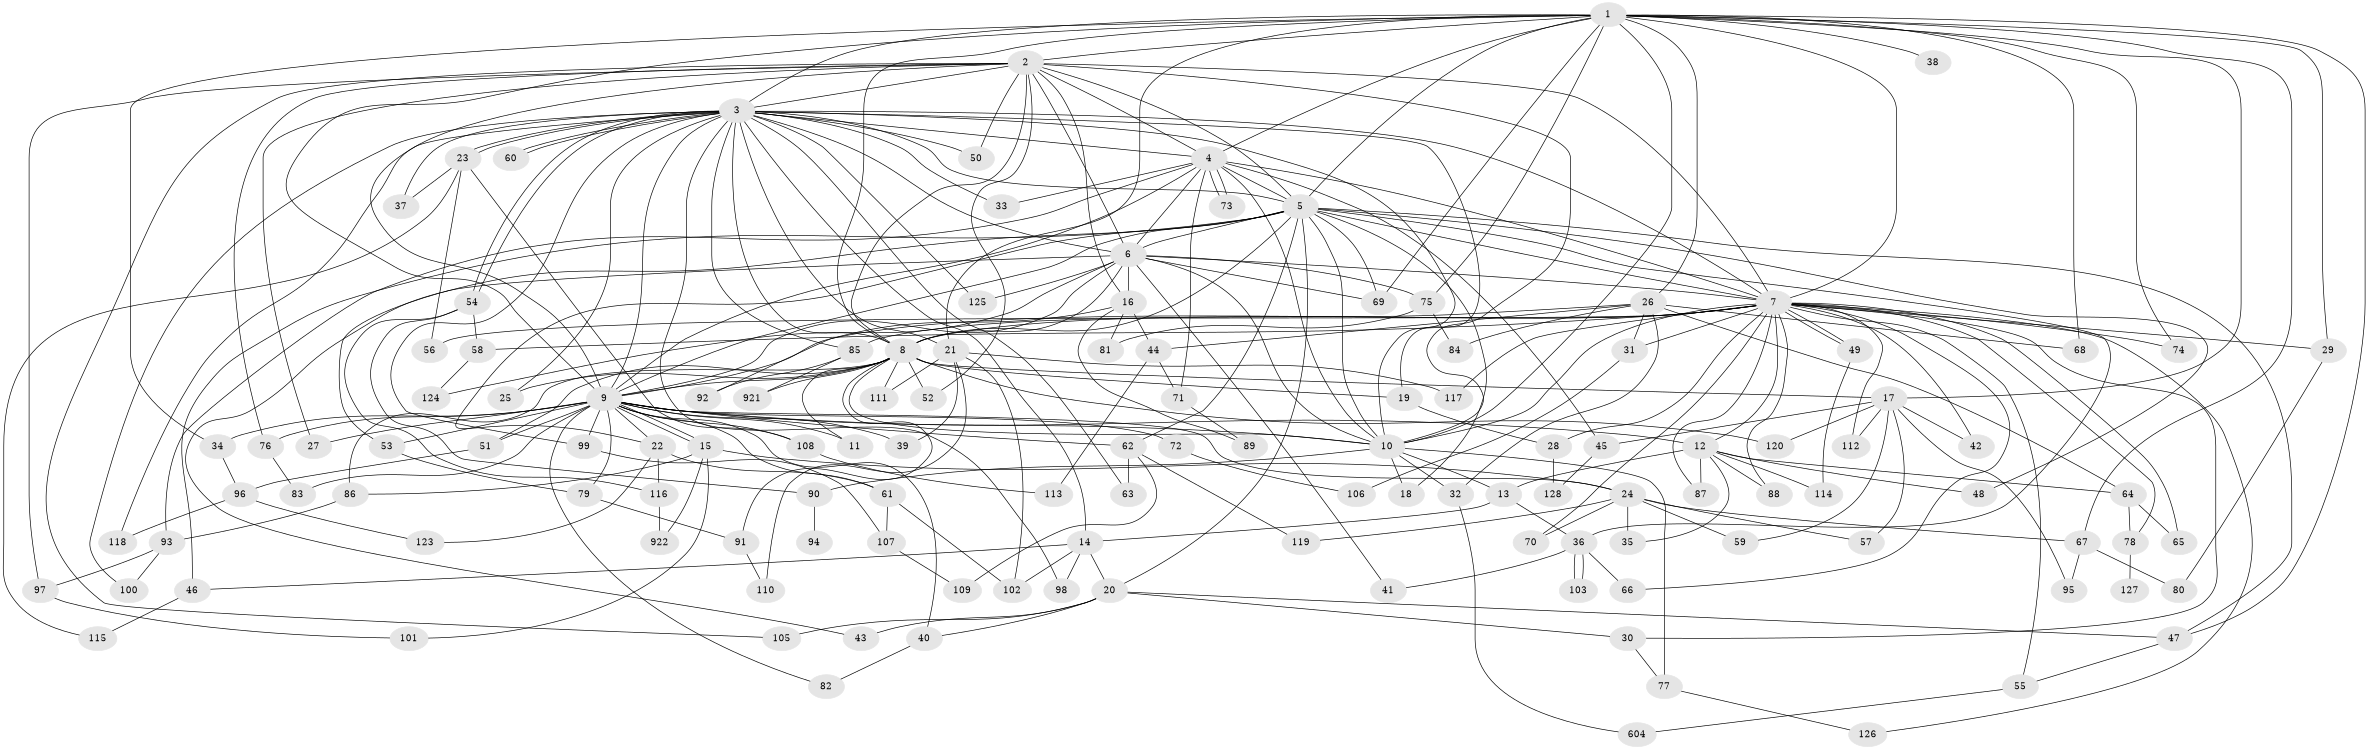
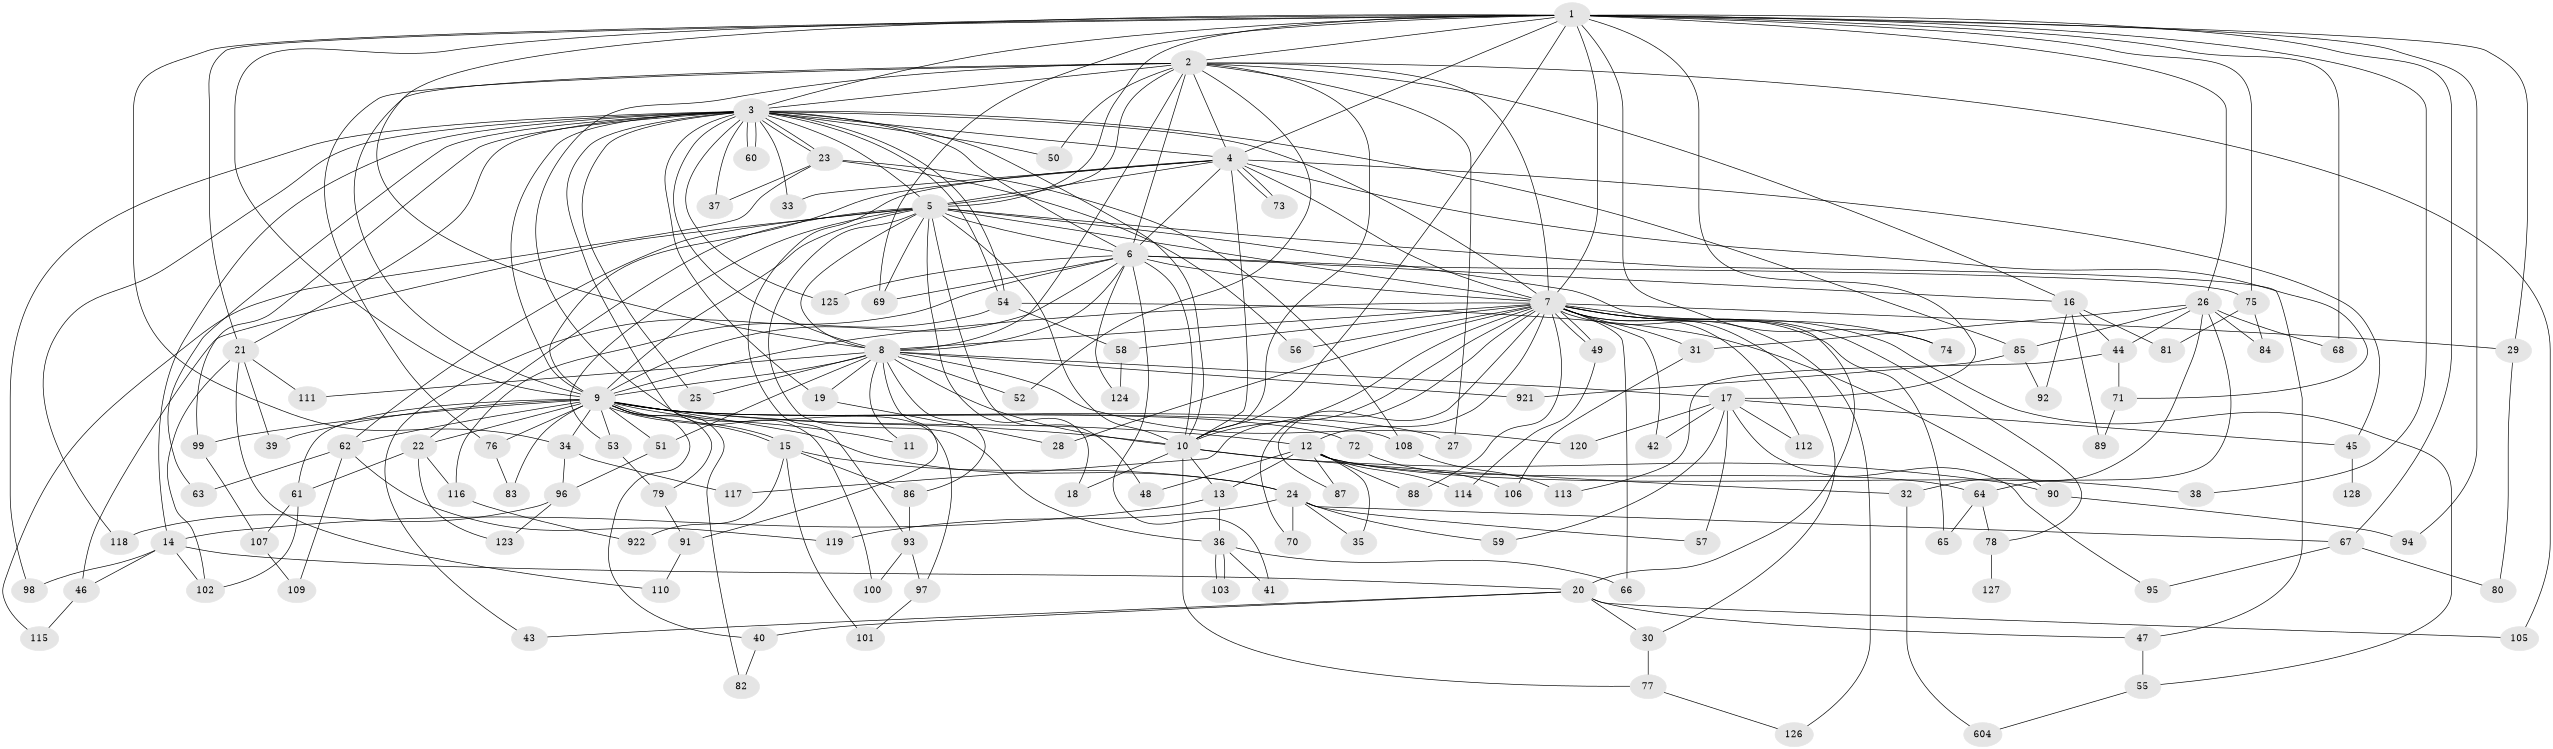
  graph {
    node [color=gray90 style=filled]
    1
    2
    3
    4
    5
    7
    8
    9
    10
    17
    21
    26
    29
    34
    38
    67
    68
    74
    75
    94
    69
    6
    16
    27
    50
    52
    76
    97
    105
    14
    19
    23
    25
    33
    37
    54
    60
    63
    85
    98
    99
    100
    118
    125
    45
    71
    73
    93
    18
    20
    22
    36
    46
    47
    48
    53
    62
    41
    43
    124
    12
    28
    30
    31
    42
    49
    55
    56
    58
    65
    66
    70
    78
    87
    88
    112
    117
    126
    11
    51
    86
    91
    111
    120
    n85 [label=921]
    15
    24
    39
    40
    61
    72
    79
    82
    83
    108
    13
    32
    77
    90
    57
    59
    95
    102
    110
    64
    44
    84
    80
    96
    81
    89
    92
    101
    115
    116
    107
    128
    123
    103
    119
    109
    35
    114
    106
    n125 [label=604]
    127
    n127 [label=922]
    113
    1 -- 2
    1 -- 3
    1 -- 4
    1 -- 5
    1 -- 7
    1 -- 8
    1 -- 9
    1 -- 10
    1 -- 17
    1 -- 21
    1 -- 26
    1 -- 29
    1 -- 34
    1 -- 38
    1 -- 67
    1 -- 68
    1 -- 74
    1 -- 75
-   1 -- 47
+   1 -- 94
    1 -- 69
    2 -- 3
    2 -- 4
    2 -- 5
    2 -- 7
    2 -- 8
    2 -- 9
    2 -- 10
    2 -- 6
    2 -- 16
    2 -- 27
    2 -- 50
    2 -- 52
    2 -- 76
    2 -- 97
    2 -- 105
    3 -- 4
    3 -- 5
    3 -- 7
    3 -- 8
    3 -- 9
    3 -- 10
    3 -- 21
    3 -- 6
    3 -- 50
    3 -- 14
    3 -- 19
    3 -- 23
    3 -- 23
    3 -- 25
    3 -- 33
    3 -- 37
    3 -- 54
    3 -- 54
    3 -- 60
    3 -- 60
    3 -- 63
    3 -- 85
    3 -- 98
    3 -- 99
    3 -- 100
    3 -- 118
    3 -- 125
    4 -- 5
    4 -- 7
    4 -- 9
    4 -- 10
    4 -- 6
    4 -- 33
    4 -- 45
    4 -- 71
    4 -- 73
    4 -- 73
    4 -- 93
    5 -- 7
    5 -- 8
    5 -- 9
    5 -- 10
    5 -- 69
    5 -- 6
    5 -- 18
    5 -- 20
    5 -- 22
    5 -- 36
    5 -- 46
    5 -- 47
    5 -- 48
    5 -- 53
    5 -- 62
    7 -- 8
    7 -- 9
    7 -- 10
    7 -- 29
    7 -- 74
    7 -- 12
    7 -- 28
    7 -- 30
    7 -- 31
    7 -- 42
    7 -- 49
    7 -- 49
    7 -- 55
    7 -- 56
    7 -- 58
    7 -- 65
    7 -- 66
    7 -- 70
    7 -- 78
    7 -- 87
    7 -- 88
    7 -- 112
    7 -- 117
    7 -- 126
    8 -- 9
    8 -- 10
    8 -- 17
    8 -- 52
    8 -- 19
    8 -- 25
    8 -- 11
    8 -- 51
    8 -- 86
    8 -- 91
    8 -- 111
    8 -- 120
    8 -- n85
    9 -- 10
    9 -- 34
    9 -- 27
    9 -- 76
    9 -- 99
    9 -- 22
    9 -- 53
    9 -- 62
    9 -- 12
    9 -- 11
    9 -- 51
    9 -- 15
    9 -- 15
    9 -- 24
    9 -- 39
    9 -- 40
    9 -- 61
    9 -- 72
    9 -- 79
    9 -- 82
    9 -- 83
    9 -- 108
    10 -- 18
    10 -- 13
    10 -- 32
    10 -- 77
    10 -- 90
    17 -- 45
    17 -- 42
    17 -- 112
    17 -- 120
    17 -- 57
    17 -- 59
    17 -- 95
-   21 -- 117
+   34 -- 117
    21 -- 111
    21 -- 39
    21 -- 102
    21 -- 110
    26 -- 68
    26 -- 85
    26 -- 31
    26 -- 32
    26 -- 64
    26 -- 44
    26 -- 84
    29 -- 80
    34 -- 96
    67 -- 95
    67 -- 80
    75 -- 84
    75 -- 81
    6 -- 7
    6 -- 8
    6 -- 9
    6 -- 10
    6 -- 75
    6 -- 69
    6 -- 16
    6 -- 125
    6 -- 41
    6 -- 43
    6 -- 124
    16 -- 44
    16 -- 81
    16 -- 89
    16 -- 92
    76 -- 83
    97 -- 101
    14 -- 98
    14 -- 20
    14 -- 46
    14 -- 102
    19 -- 28
    23 -- 37
    23 -- 56
    23 -- 108
    23 -- 115
    54 -- 58
    54 -- 90
    54 -- 116
    85 -- n85
    85 -- 92
    99 -- 107
    45 -- 128
    71 -- 89
    93 -- 97
    93 -- 100
    20 -- 105
    20 -- 47
    20 -- 43
    20 -- 30
    20 -- 40
    22 -- 61
    22 -- 116
    22 -- 123
    36 -- 41
    36 -- 66
    36 -- 103
    36 -- 103
    46 -- 115
    47 -- 55
    53 -- 79
    62 -- 63
    62 -- 119
    62 -- 109
+   12 -- 38
    12 -- 48
    12 -- 87
    12 -- 88
    12 -- 13
    12 -- 64
    12 -- 35
    12 -- 114
-   28 -- 128
    30 -- 77
    31 -- 106
    49 -- 114
    55 -- n125
    58 -- 124
    78 -- 127
    51 -- 96
    86 -- 93
    91 -- 110
    15 -- 86
    15 -- 24
    15 -- 101
    15 -- n127
    24 -- 67
    24 -- 70
    24 -- 57
    24 -- 59
    24 -- 119
    24 -- 35
    40 -- 82
    61 -- 102
    61 -- 107
    72 -- 106
    79 -- 91
    108 -- 113
    13 -- 14
    13 -- 36
    32 -- n125
    77 -- 126
    90 -- 94
    64 -- 65
    64 -- 78
    44 -- 71
    44 -- 113
    96 -- 118
    96 -- 123
    116 -- n127
    107 -- 109
  }
